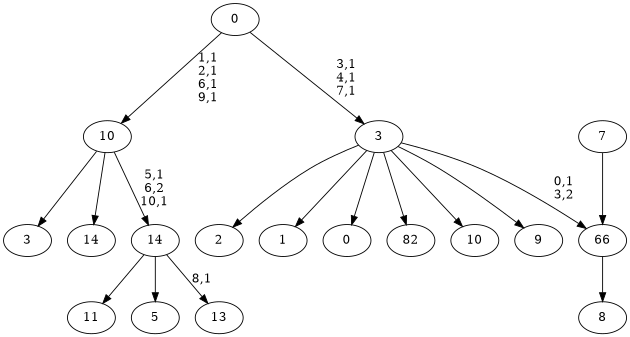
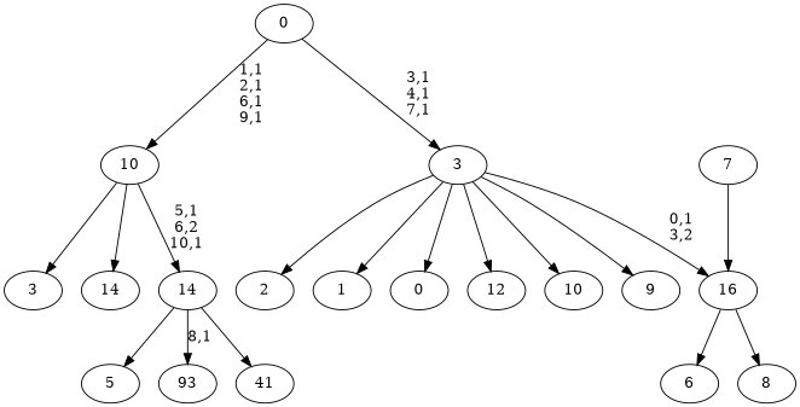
  digraph {
    n1 [label=14]
-   n2 [label=13]
-   n3 [label=82]
-   n4 [label=11]
+   n2 [label=93]
+   n3 [label=12]
+   n4 [label=41]
    n5 [label=10]
    n6 [label=9]
    n7 [label=8]
    n8 [label=7]
-   16 [label=66]
+   16
+   n10 [label=6]
    n11 [label=5]
    14
    n13 [label=3]
    10
    n15 [label=2]
    n16 [label=1]
    n17 [label=0]
    3
    0
    n8 -> 16
    16 -> n7
+   16 -> n10
    14 -> n2 [label="8,1"]
    14 -> n4
    14 -> n11
    10 -> n1
    10 -> 14 [label="5,1\n6,2\n10,1"]
    10 -> n13
    3 -> n3
    3 -> n5
    3 -> n6
    3 -> 16 [label="0,1\n3,2"]
    3 -> n15
    3 -> n16
    3 -> n17
    0 -> 10 [label="1,1\n2,1\n6,1\n9,1"]
    0 -> 3 [label="3,1\n4,1\n7,1"]
  }
